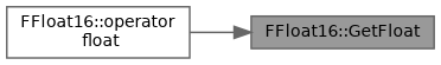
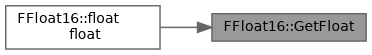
  digraph {
    rankdir=RL
    node [fontname=Helvetica fontsize=10 shape=box style=filled]
    n1 [color=gray40 fillcolor=grey60 fontcolor=black height=0.2 label="FFloat16::GetFloat" width=0.4]
-   n2 [color=grey40 fillcolor=white height=0.2 label="FFloat16::operator\l float" width=0.4]
+   n2 [color=grey40 fillcolor=white height=0.2 label="FFloat16::float\l float" width=0.4]
    n1 -> n2 [color=gray40 dir=back fontname=Helvetica fontsize=10 labelfontname=Helvetica labelfontsize=10 style=solid]
  }
